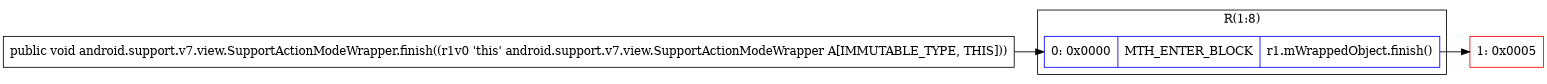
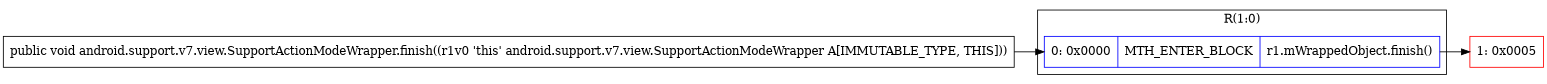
  digraph {
    rankdir=LR
    node [shape=record]
    n1 [color=blue label="{0\:\ 0x0000|MTH_ENTER_BLOCK\l|r1.mWrappedObject.finish()\l}"]
    n2 [color=red label="{1\:\ 0x0005}"]
    n3 [label="{public void android.support.v7.view.SupportActionModeWrapper.finish((r1v0 'this' android.support.v7.view.SupportActionModeWrapper A[IMMUTABLE_TYPE, THIS])) }"]
    subgraph cluster_1 {
-     label="R(1:8)"
+     label="R(1:0)"
      n1
    }
    n1 -> n2
    n3 -> n1
  }
